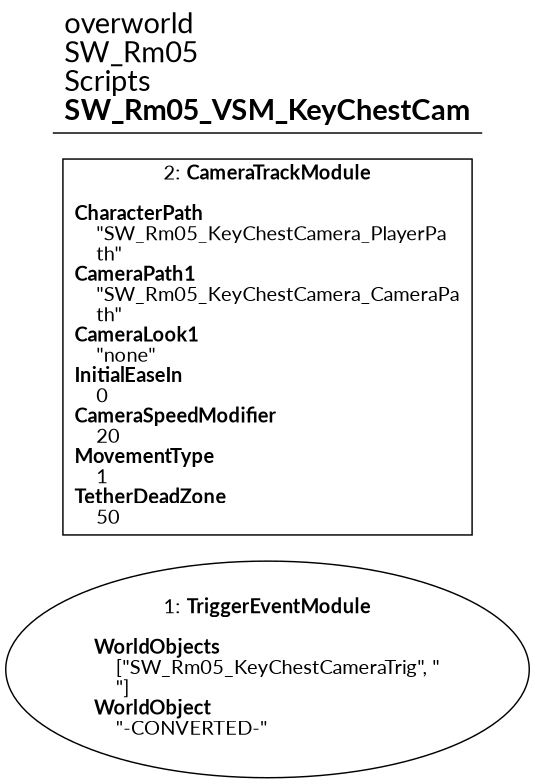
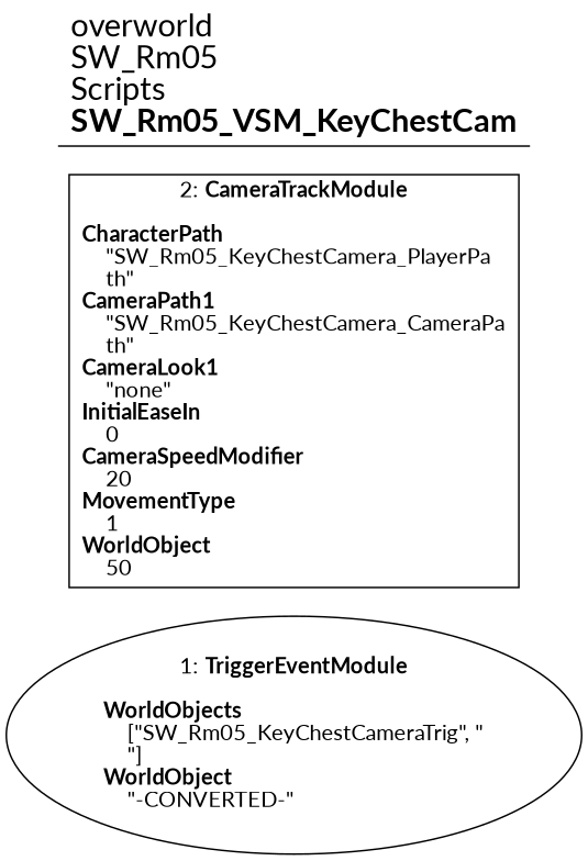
  digraph {
    fontname=Lato
    splines=spline
    rankdir=LR
    node [fontname=Lato]
    n1 [label=<1: <b>TriggerEventModule</b><br/><br/><b>WorldObjects</b><br align="left"/>    [&quot;SW_Rm05_KeyChestCameraTrig&quot;, &quot;<br align="left"/>    &quot;]<br align="left"/><b>WorldObject</b><br align="left"/>    &quot;-CONVERTED-&quot;<br align="left"/>> shape=oval]
-   n2 [label=<2: <b>CameraTrackModule</b><br/><br/><b>CharacterPath</b><br align="left"/>    &quot;SW_Rm05_KeyChestCamera_PlayerPa<br align="left"/>    th&quot;<br align="left"/><b>CameraPath1</b><br align="left"/>    &quot;SW_Rm05_KeyChestCamera_CameraPa<br align="left"/>    th&quot;<br align="left"/><b>CameraLook1</b><br align="left"/>    &quot;none&quot;<br align="left"/><b>InitialEaseIn</b><br align="left"/>    0<br align="left"/><b>CameraSpeedModifier</b><br align="left"/>    20<br align="left"/><b>MovementType</b><br align="left"/>    1<br align="left"/><b>TetherDeadZone</b><br align="left"/>    50<br align="left"/>> shape=box]
+   n2 [label=<2: <b>CameraTrackModule</b><br/><br/><b>CharacterPath</b><br align="left"/>    &quot;SW_Rm05_KeyChestCamera_PlayerPa<br align="left"/>    th&quot;<br align="left"/><b>CameraPath1</b><br align="left"/>    &quot;SW_Rm05_KeyChestCamera_CameraPa<br align="left"/>    th&quot;<br align="left"/><b>CameraLook1</b><br align="left"/>    &quot;none&quot;<br align="left"/><b>InitialEaseIn</b><br align="left"/>    0<br align="left"/><b>CameraSpeedModifier</b><br align="left"/>    20<br align="left"/><b>MovementType</b><br align="left"/>    1<br align="left"/><b>WorldObject</b><br align="left"/>    50<br align="left"/>> shape=box]
    n3 [label=<<font point-size="20">overworld<br align="left"/>SW_Rm05<br align="left"/>Scripts<br align="left"/><b>SW_Rm05_VSM_KeyChestCam</b><br align="left"/></font>> shape=underline]
  }
